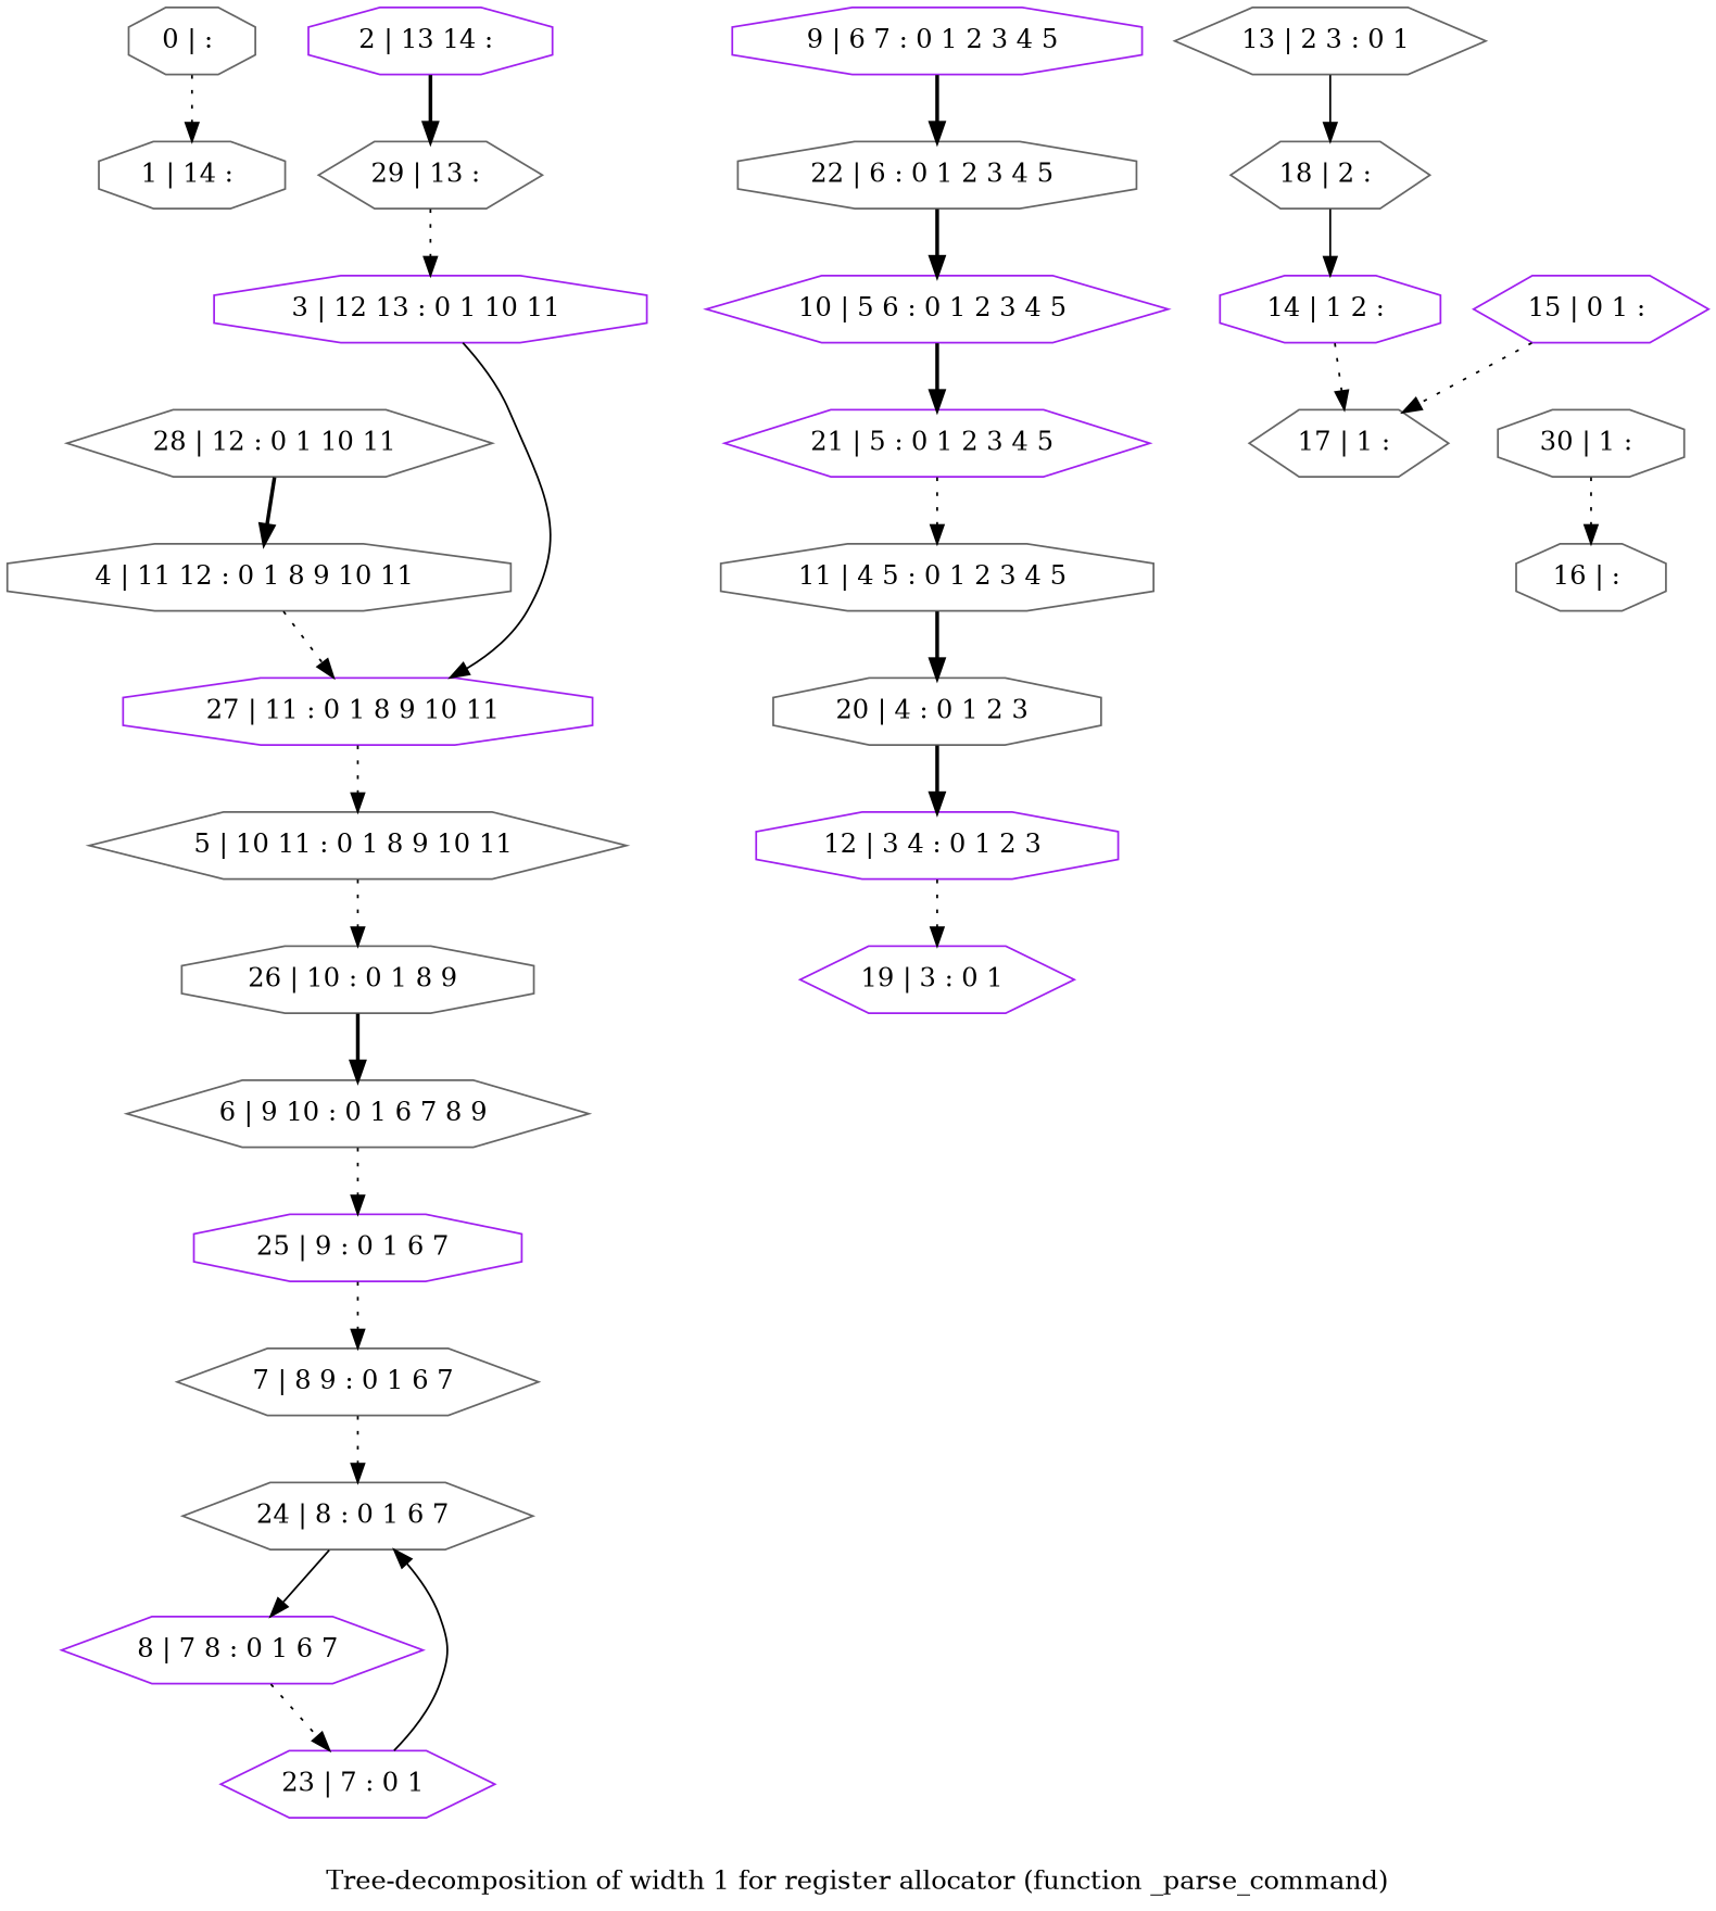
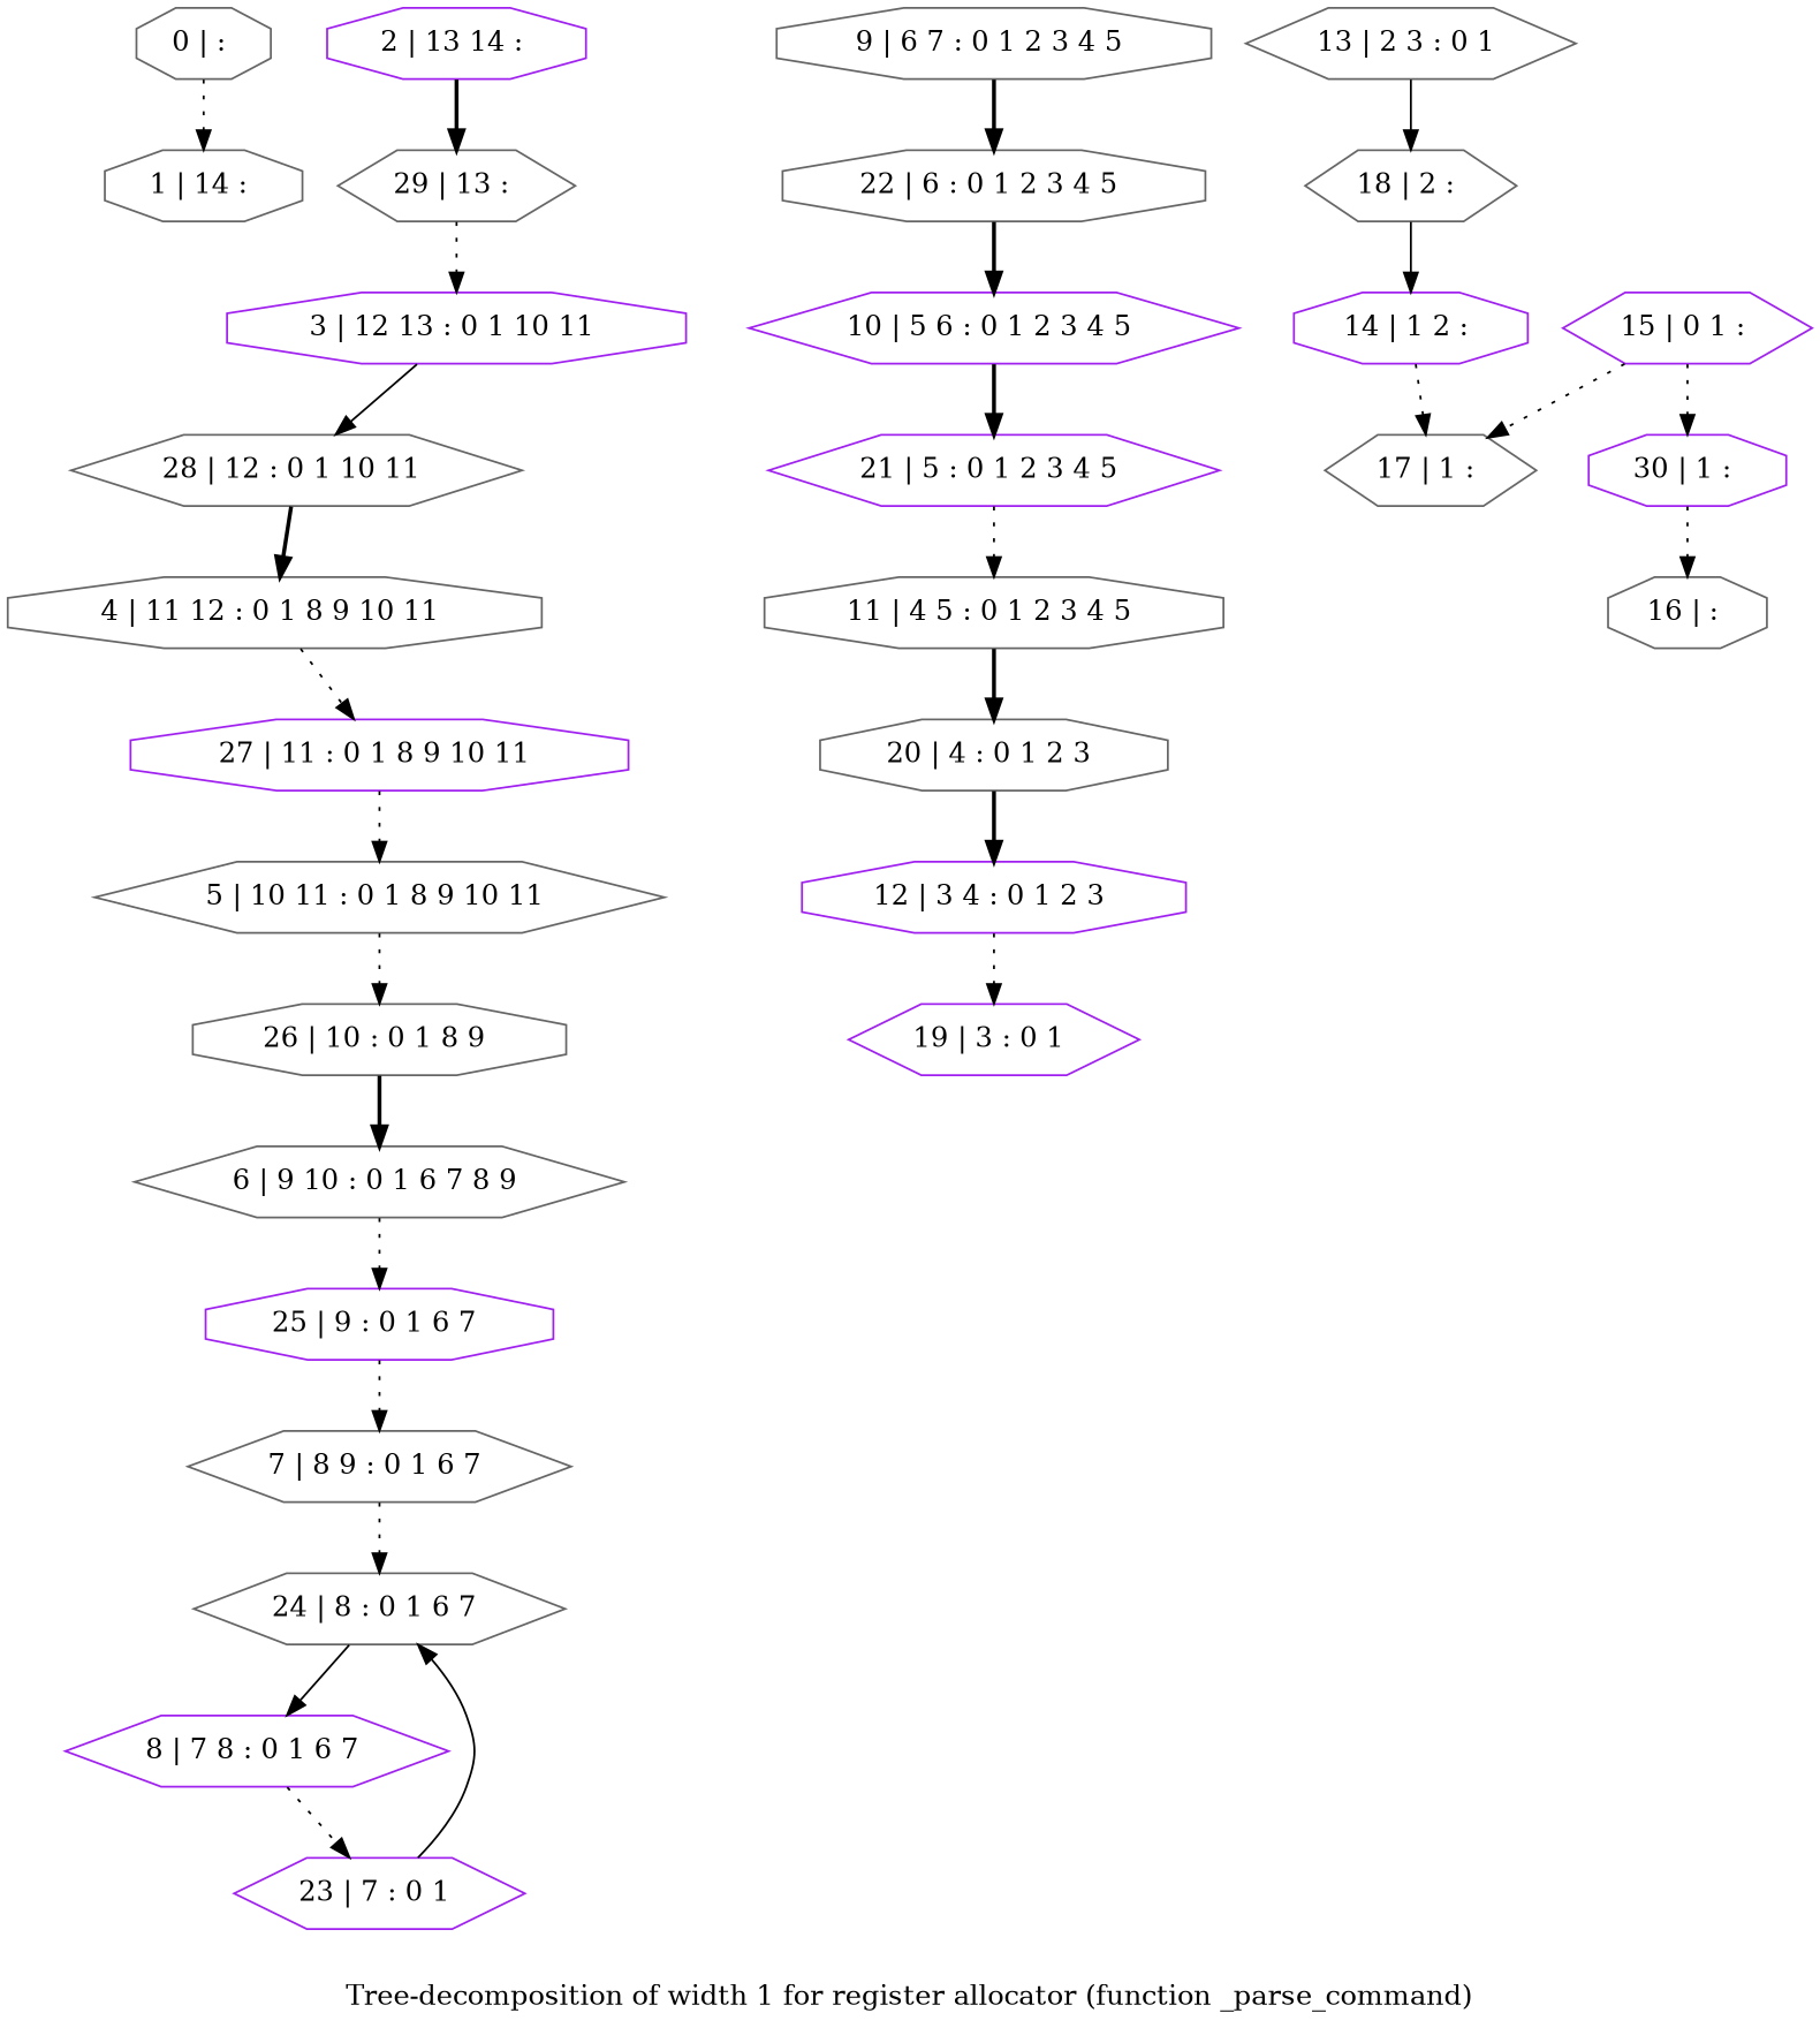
  digraph {
    label="Tree-decomposition of width 1 for register allocator (function _parse_command)"
    node [color=gray40 shape=octagon]
    edge [style=dotted]
    n1 [label="0 | : "]
    n2 [label="1 | 14 : "]
    n3 [color=purple label="2 | 13 14 : "]
    n4 [label="29 | 13 : " shape=hexagon]
    n5 [color=purple label="3 | 12 13 : 0 1 10 11 "]
    n6 [label="28 | 12 : 0 1 10 11 " shape=hexagon]
    n7 [label="4 | 11 12 : 0 1 8 9 10 11 "]
    n8 [color=purple label="27 | 11 : 0 1 8 9 10 11 "]
    n9 [label="5 | 10 11 : 0 1 8 9 10 11 " shape=hexagon]
    n10 [label="26 | 10 : 0 1 8 9 "]
    n11 [label="6 | 9 10 : 0 1 6 7 8 9 " shape=hexagon]
    n12 [color=purple label="25 | 9 : 0 1 6 7 "]
    n13 [label="7 | 8 9 : 0 1 6 7 " shape=hexagon]
    n14 [label="24 | 8 : 0 1 6 7 " shape=hexagon]
    n15 [color=purple label="8 | 7 8 : 0 1 6 7 " shape=hexagon]
    n16 [color=purple label="23 | 7 : 0 1 " shape=hexagon]
-   n17 [color=purple label="9 | 6 7 : 0 1 2 3 4 5 "]
+   n17 [label="9 | 6 7 : 0 1 2 3 4 5 "]
    n18 [label="22 | 6 : 0 1 2 3 4 5 "]
    n19 [color=purple label="10 | 5 6 : 0 1 2 3 4 5 " shape=hexagon]
    n20 [color=purple label="21 | 5 : 0 1 2 3 4 5 " shape=hexagon]
    n21 [label="11 | 4 5 : 0 1 2 3 4 5 "]
    n22 [label="20 | 4 : 0 1 2 3 "]
    n23 [color=purple label="12 | 3 4 : 0 1 2 3 "]
    n24 [color=purple label="19 | 3 : 0 1 " shape=hexagon]
    n25 [label="13 | 2 3 : 0 1 " shape=hexagon]
    n26 [label="18 | 2 : " shape=hexagon]
    n27 [color=purple label="14 | 1 2 : "]
    n28 [label="17 | 1 : " shape=hexagon]
    n29 [color=purple label="15 | 0 1 : " shape=hexagon]
-   n30 [label="30 | 1 : "]
+   n30 [color=purple label="30 | 1 : "]
    n31 [label="16 | : "]
    n1 -> n2
    n3 -> n4 [style=bold]
    n4 -> n5
-   n5 -> n8 [style=solid]
+   n5 -> n6 [style=solid]
    n6 -> n7 [style=bold]
    n7 -> n8
    n8 -> n9
    n9 -> n10
    n10 -> n11 [style=bold]
    n11 -> n12
    n12 -> n13
    n13 -> n14
    n14 -> n15 [style=solid]
    n15 -> n16
    n16 -> n14 [style=solid]
    n17 -> n18 [style=bold]
    n18 -> n19 [style=bold]
    n19 -> n20 [style=bold]
    n20 -> n21
    n21 -> n22 [style=bold]
    n22 -> n23 [style=bold]
    n23 -> n24
    n25 -> n26 [style=solid]
    n26 -> n27 [style=solid]
    n27 -> n28
    n29 -> n28
+   n29 -> n30
    n30 -> n31
  }
